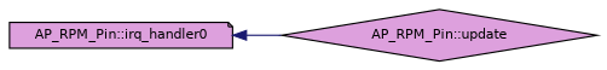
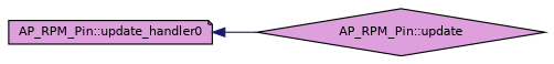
  digraph {
    rankdir=LR
    node [color=black fillcolor=plum fontname=Helvetica fontsize=10 style=filled]
-   n1 [fontcolor=black height=0.2 label="AP_RPM_Pin::irq_handler0" shape=note width=0.4]
+   n1 [fontcolor=black height=0.2 label="AP_RPM_Pin::update_handler0" shape=note width=0.4]
    n2 [height=0.2 label="AP_RPM_Pin::update" shape=diamond width=0.4]
    n1 -> n2 [color=midnightblue dir=back fontname=Helvetica fontsize=10 labelfontname=Helvetica labelfontsize=10 style=solid]
  }
